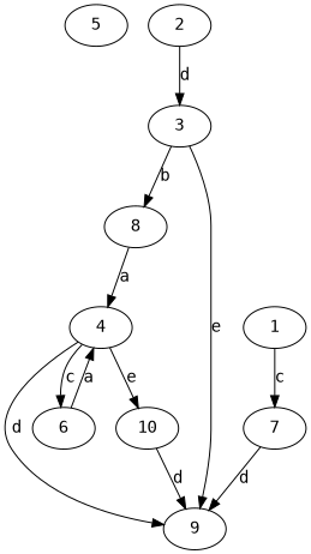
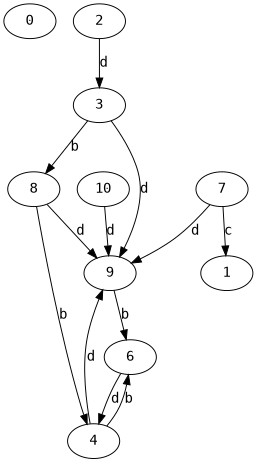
  strict digraph {
    fontname="DejaVu Sans Mono"
    node [fontname="DejaVu Sans Mono"]
    edge [fontname="DejaVu Sans Mono"]
-   0 [label=5]
+   0
    n2 [label=8]
    3
    9
    4
    6
    1
    7
    10
    2
-   n2 -> 4 [label=a]
+   n2 -> 9 [label=d]
+   n2 -> 4 [label=b]
    3 -> n2 [label=b]
-   3 -> 9 [label=e]
+   3 -> 9 [label=d]
+   9 -> 6 [label=b]
    4 -> 9 [label=d]
-   4 -> 6 [label=c]
-   4 -> 10 [label=e]
-   6 -> 4 [label=a]
-   1 -> 7 [label=c]
+   4 -> 6 [label=b]
+   6 -> 4 [label=d]
+   7 -> 1 [label=c]
    7 -> 9 [label=d]
    10 -> 9 [label=d]
    2 -> 3 [label=d]
  }
